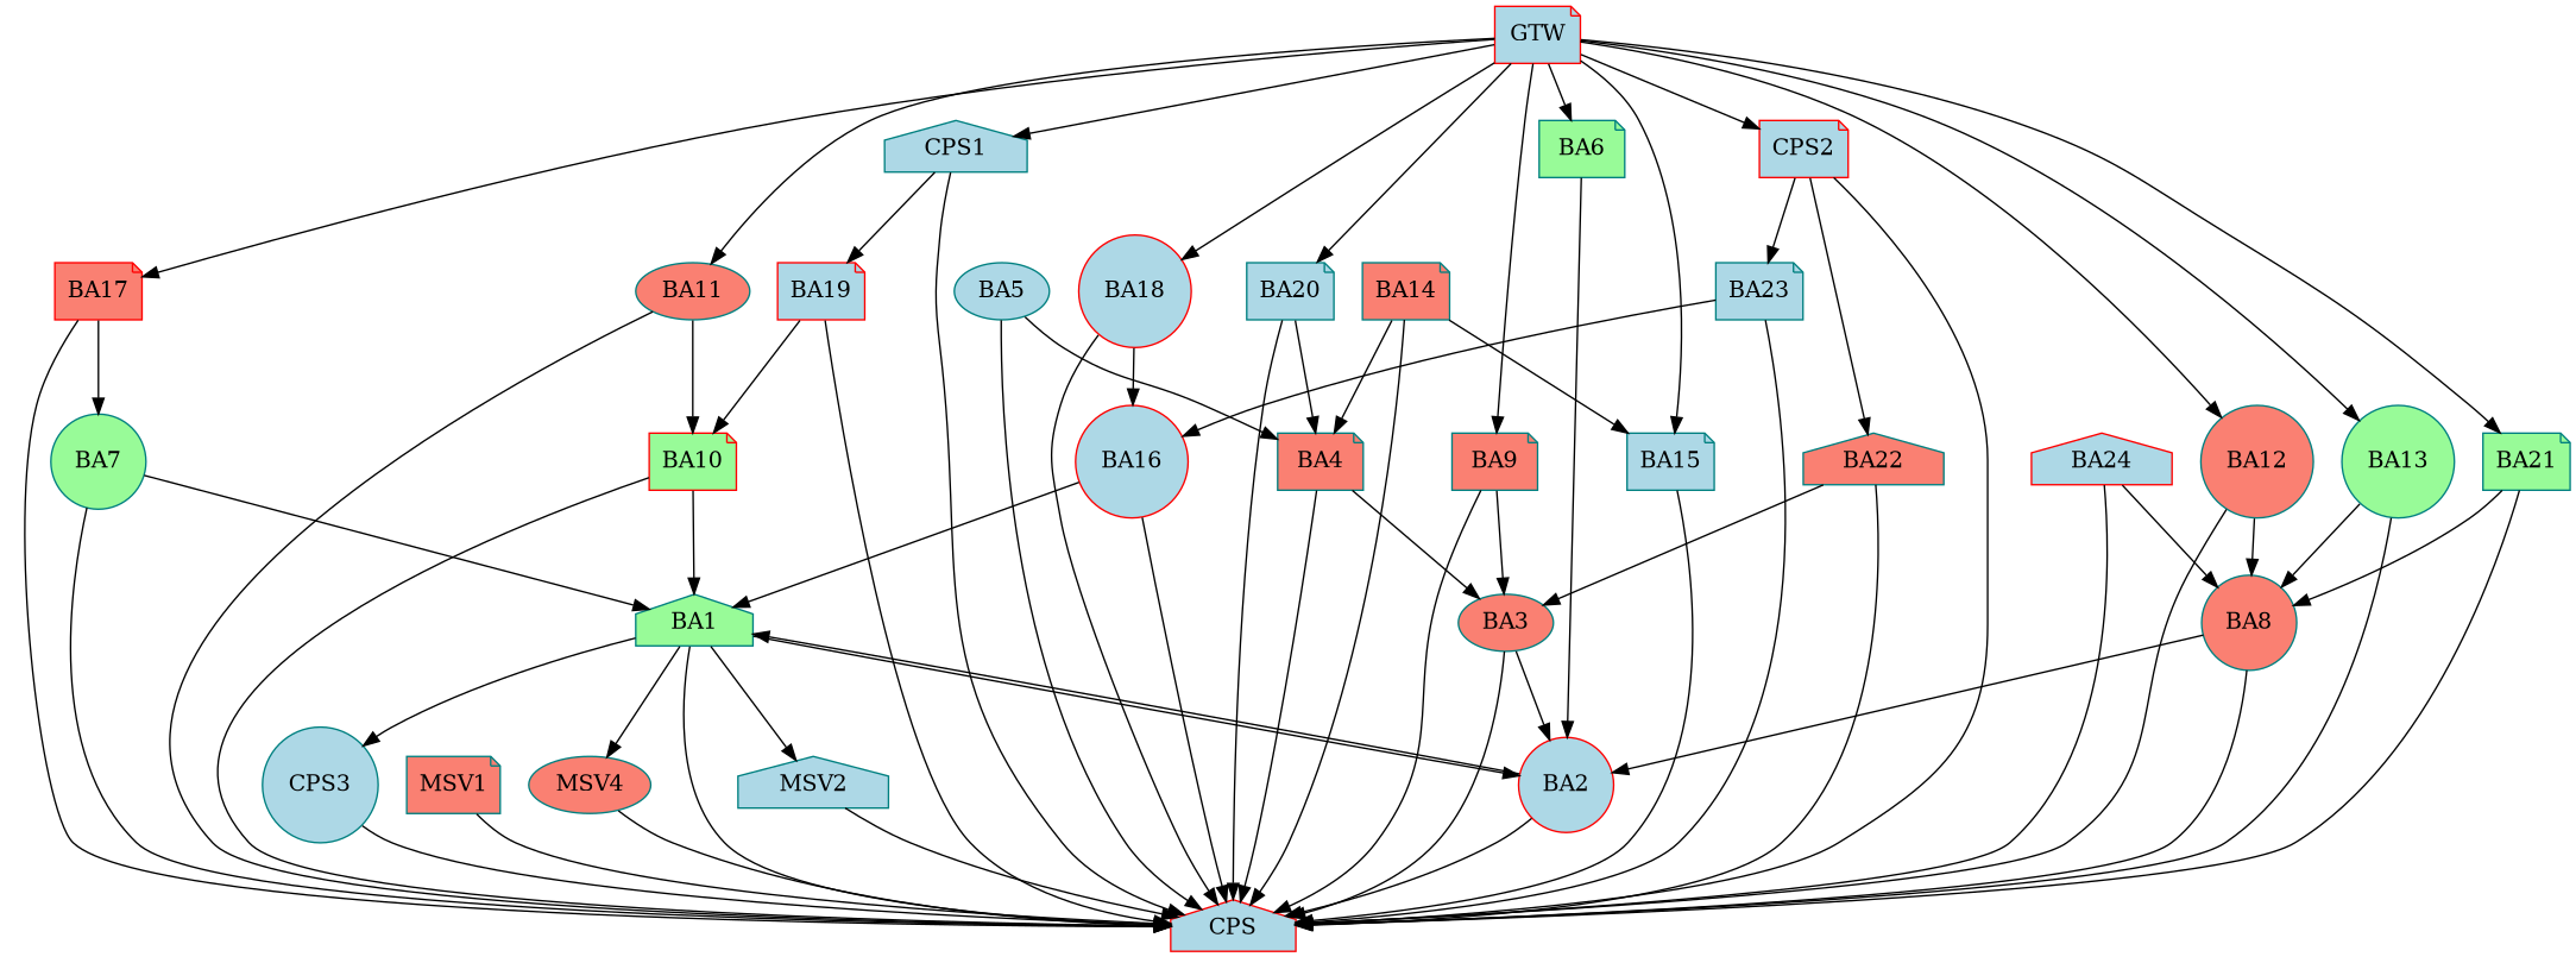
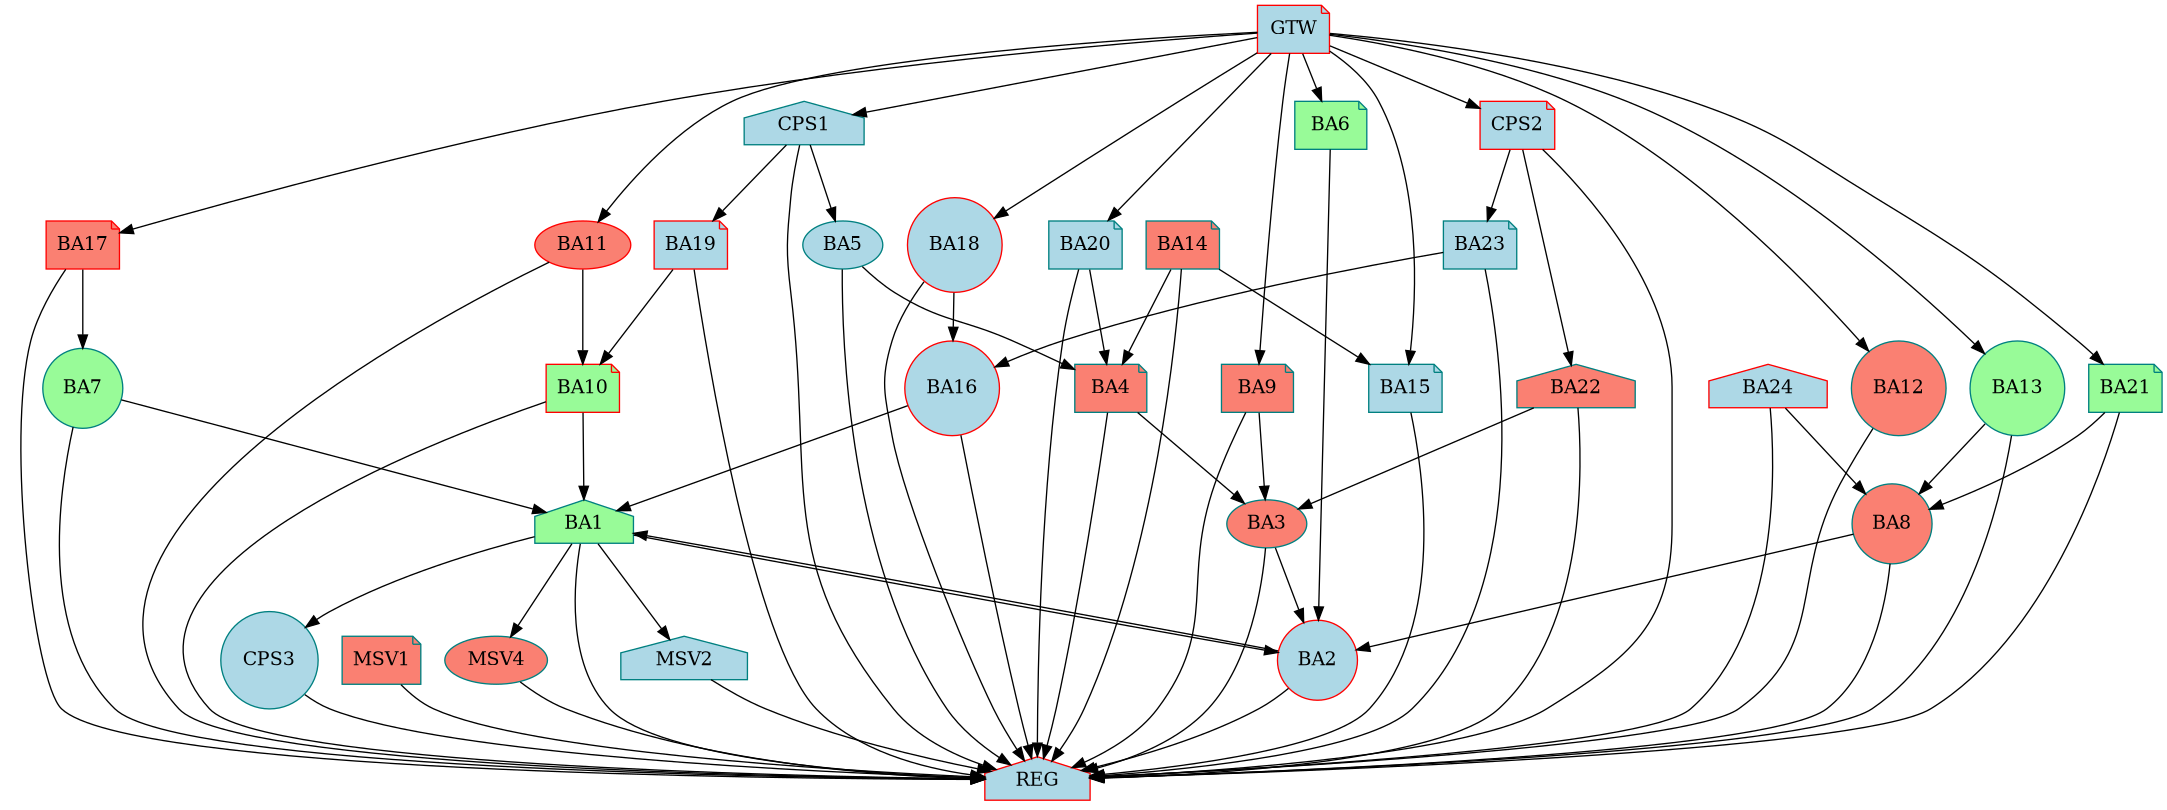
  strict digraph {
    node [color=teal fillcolor=lightblue shape=note style=filled]
    n1 [fillcolor=palegreen label=BA1 shape=house]
    n2 [color=red label=BA2 shape=circle]
-   n3 [color=red label=CPS shape=house]
+   n3 [color=red label=REG shape=house]
    n4 [label=MSV2 shape=house]
    n5 [label=CPS3 shape=circle]
    n6 [fillcolor=salmon label=MSV4 shape=ellipse]
    n7 [fillcolor=salmon label=MSV1]
    n8 [fillcolor=salmon label=BA3 shape=ellipse]
    n9 [fillcolor=salmon label=BA4]
    n10 [label=BA5 shape=ellipse]
    n11 [fillcolor=palegreen label=BA6]
    n12 [fillcolor=palegreen label=BA7 shape=circle]
    n13 [fillcolor=salmon label=BA8 shape=circle]
    n14 [fillcolor=salmon label=BA9]
    n15 [color=red fillcolor=palegreen label=BA10]
-   n16 [fillcolor=salmon label=BA11 shape=ellipse]
+   n16 [color=red fillcolor=salmon label=BA11 shape=ellipse]
    n17 [fillcolor=salmon label=BA12 shape=circle]
    n18 [fillcolor=palegreen label=BA13 shape=circle]
    n19 [fillcolor=salmon label=BA14]
    n20 [label=BA15]
    n21 [color=red label=BA16 shape=circle]
    n22 [color=red fillcolor=salmon label=BA17]
    n23 [color=red label=BA18 shape=circle]
    n24 [color=red label=BA19]
    n25 [label=BA20]
    n26 [fillcolor=palegreen label=BA21]
    n27 [fillcolor=salmon label=BA22 shape=house]
    n28 [label=BA23]
    n29 [color=red label=BA24 shape=house]
    n30 [label=CPS1 shape=house]
    n31 [color=red label=CPS2]
    n32 [color=red label=GTW]
    n1 -> n2
    n1 -> n3
    n1 -> n4
    n1 -> n5
    n1 -> n6
    n2 -> n1
    n2 -> n3
    n4 -> n3
    n5 -> n3
    n6 -> n3
    n7 -> n3
    n8 -> n2
    n8 -> n3
    n9 -> n3
    n9 -> n8
    n10 -> n3
    n10 -> n9
    n11 -> n2
    n12 -> n1
    n12 -> n3
    n13 -> n2
    n13 -> n3
    n14 -> n3
    n14 -> n8
    n15 -> n1
    n15 -> n3
    n16 -> n3
    n16 -> n15
    n17 -> n3
-   n17 -> n13
    n18 -> n3
    n18 -> n13
    n19 -> n3
    n19 -> n9
    n19 -> n20
    n20 -> n3
    n21 -> n1
    n21 -> n3
    n22 -> n3
    n22 -> n12
    n23 -> n3
    n23 -> n21
    n24 -> n3
    n24 -> n15
    n25 -> n3
    n25 -> n9
    n26 -> n3
    n26 -> n13
    n27 -> n3
    n27 -> n8
    n28 -> n3
    n28 -> n21
    n29 -> n3
    n29 -> n13
    n30 -> n3
+   n30 -> n10
    n30 -> n24
    n31 -> n3
    n31 -> n27
    n31 -> n28
    n32 -> n11
    n32 -> n14
    n32 -> n16
    n32 -> n17
    n32 -> n18
    n32 -> n20
    n32 -> n22
    n32 -> n23
    n32 -> n25
    n32 -> n26
    n32 -> n30
    n32 -> n31
  }
